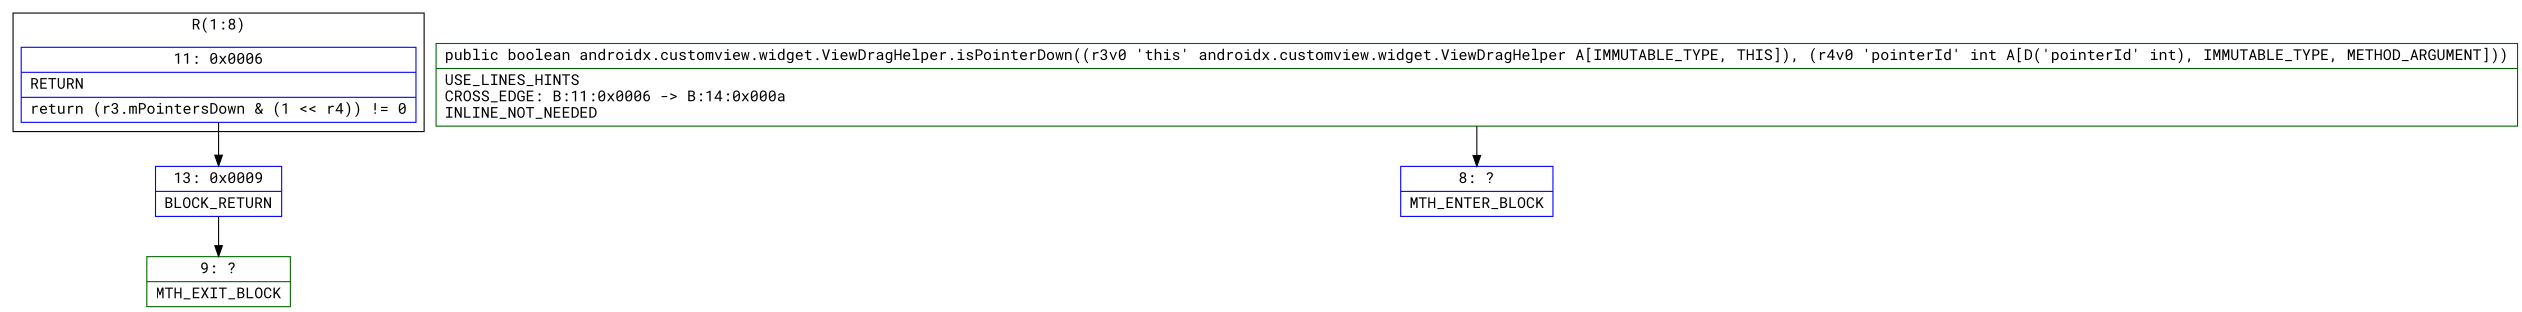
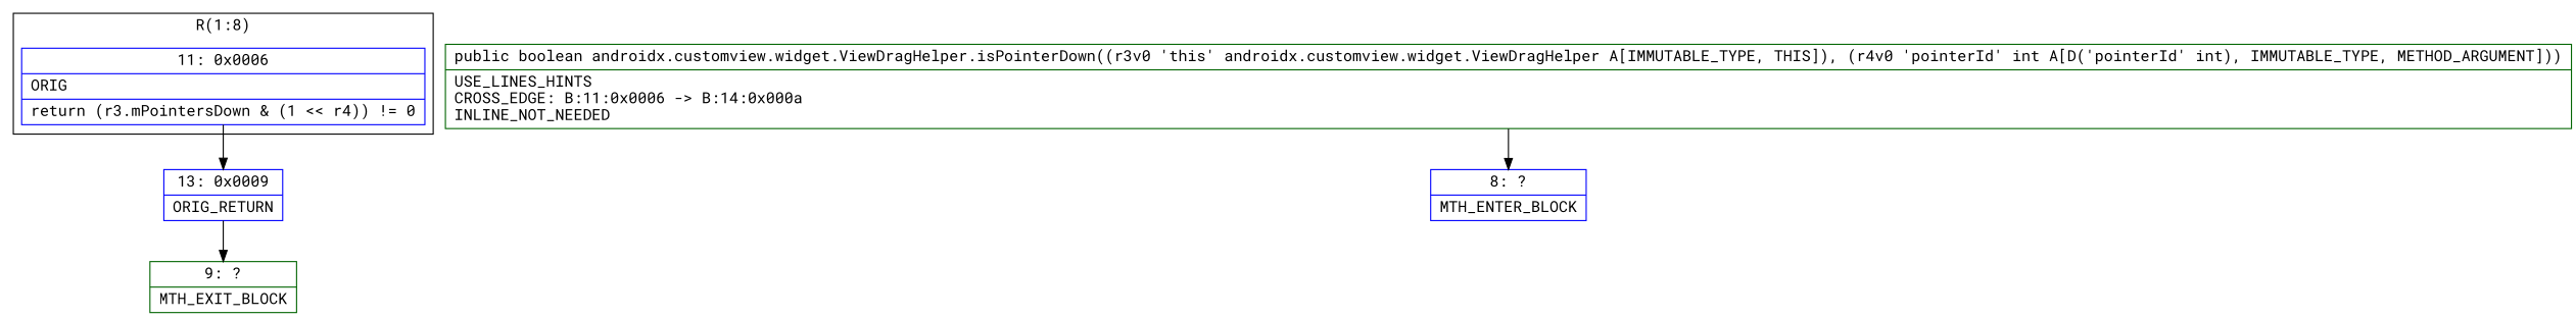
  digraph {
    fontname="Roboto Mono"
    node [color=blue fontname="Roboto Mono" shape=record]
    edge [fontname="Roboto Mono"]
-   n1 [label="{11\:\ 0x0006|RETURN\l|return (r3.mPointersDown & (1 \<\< r4)) != 0\l}"]
-   n2 [label="{13\:\ 0x0009|BLOCK_RETURN\l}"]
+   n1 [label="{11\:\ 0x0006|ORIG\l|return (r3.mPointersDown & (1 \<\< r4)) != 0\l}"]
+   n2 [label="{13\:\ 0x0009|ORIG_RETURN\l}"]
    n3 [color=darkgreen label="{9\:\ ?|MTH_EXIT_BLOCK\l}"]
    n4 [label="{8\:\ ?|MTH_ENTER_BLOCK\l}"]
    n5 [color=darkgreen label="{public boolean androidx.customview.widget.ViewDragHelper.isPointerDown((r3v0 'this' androidx.customview.widget.ViewDragHelper A[IMMUTABLE_TYPE, THIS]), (r4v0 'pointerId' int A[D('pointerId' int), IMMUTABLE_TYPE, METHOD_ARGUMENT]))  | USE_LINES_HINTS\lCROSS_EDGE: B:11:0x0006 \-\> B:14:0x000a\lINLINE_NOT_NEEDED\l}"]
    subgraph cluster_1 {
      label="R(1:8)"
      n1
    }
    n1 -> n2
    n2 -> n3
    n5 -> n4
  }
